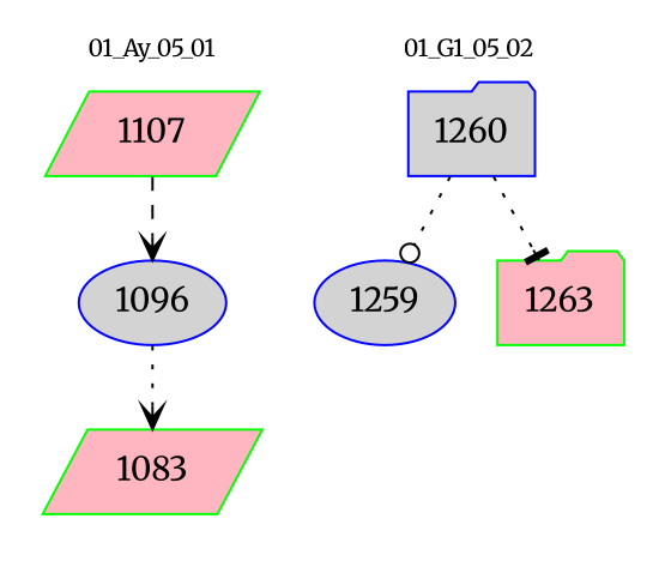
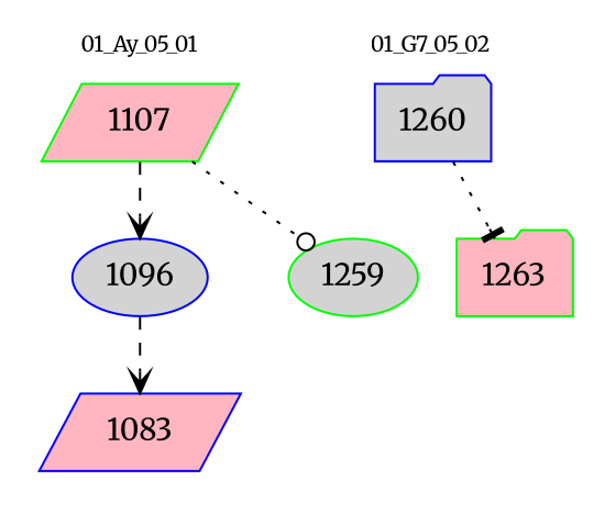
  digraph {
    fontname=Merriweather
    node [color=blue fillcolor=lightgrey fontname=Merriweather shape=ellipse style=filled]
    edge [arrowhead=vee color=black fontname=Merriweather style=dashed]
    n1 [label=1096]
-   n2 [color=green fillcolor=lightpink label=1083 shape=parallelogram]
+   n2 [fillcolor=lightpink label=1083 shape=parallelogram]
    n3 [color=green fillcolor=lightpink label=1107 shape=parallelogram]
    n4 [label=1260 shape=folder]
-   n5 [label=1259]
+   n5 [color=green label=1259]
    n6 [color=green fillcolor=lightpink label=1263 shape=folder]
    subgraph cluster_1 {
      color=white
      fontsize=10
      label="01_Ay_05_01"
      n1
      n2
      n3
    }
    subgraph cluster_2 {
      color=white
      fontsize=10
-     label="01_G1_05_02"
+     label="01_G7_05_02"
      n4
      n5
      n6
    }
-   n1 -> n2 [style=dotted]
+   n1 -> n2
    n3 -> n1
-   n4 -> n5 [arrowhead=odot style=dotted]
+   n3 -> n5 [arrowhead=odot style=dotted]
    n4 -> n6 [arrowhead=tee style=dotted]
  }
